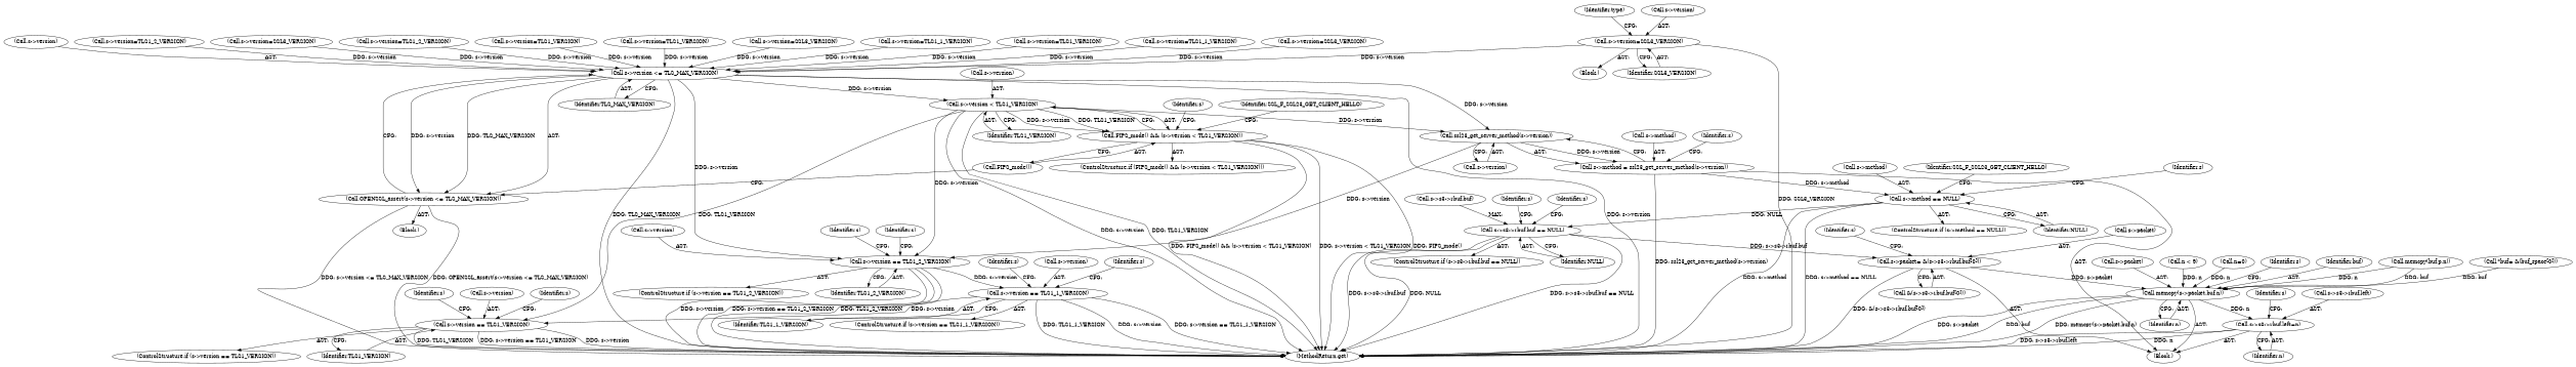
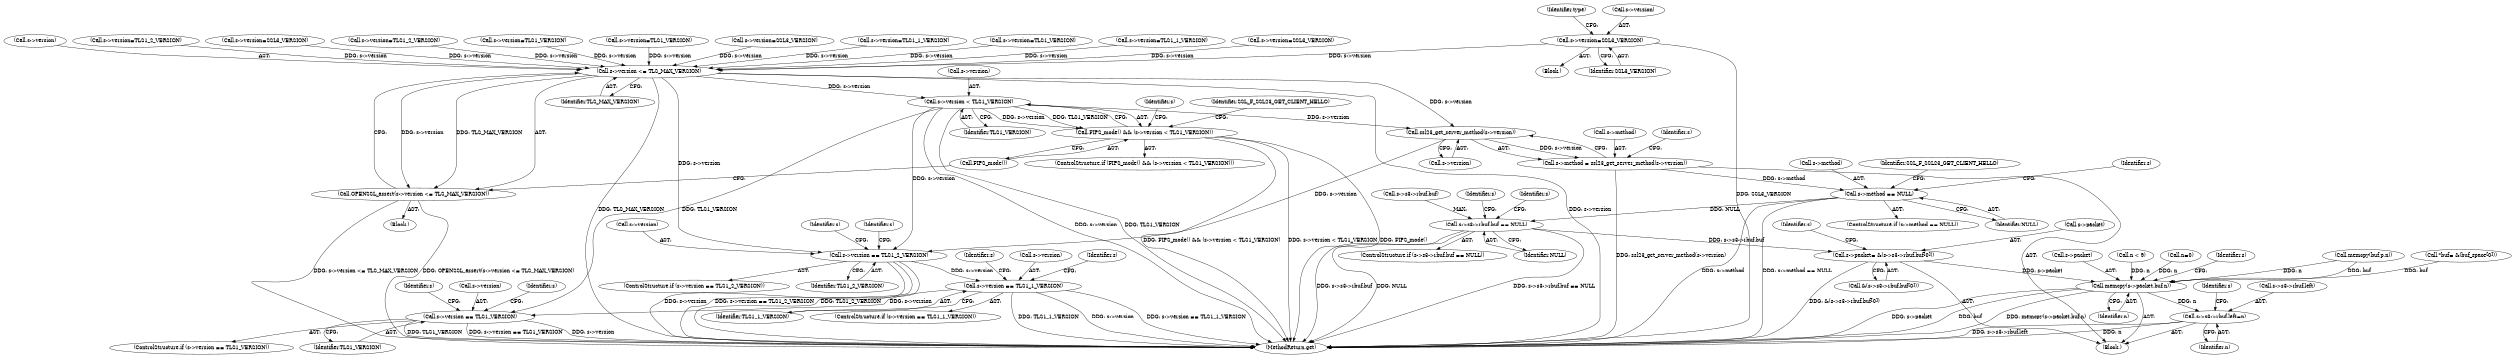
  digraph {
    n1 [label="(Call,s->version=SSL3_VERSION)"]
    n2 [label="(Call,s->version <= TLS_MAX_VERSION)"]
    n3 [label="(Block,)"]
    n4 [label="(MethodReturn,get)"]
    n5 [label="(Identifier,SSL3_VERSION)"]
    n6 [label="(Call,OPENSSL_assert(s->version <= TLS_MAX_VERSION))"]
    n7 [label="(Call,s->version < TLS1_VERSION)"]
    n8 [label="(Call,ssl23_get_server_method(s->version))"]
    n9 [label="(Call,s->version == TLS1_2_VERSION)"]
    n10 [label="(Identifier,TLS_MAX_VERSION)"]
    n11 [label="(Block,)"]
    n12 [label="(Call,FIPS_mode() && (s->version < TLS1_VERSION))"]
    n13 [label="(Call,s->version == TLS1_VERSION)"]
    n14 [label="(Identifier,TLS1_VERSION)"]
    n15 [label="(Call,s->method = ssl23_get_server_method(s->version))"]
    n16 [label="(Call,s->version)"]
    n17 [label="(Call,s->version == TLS1_1_VERSION)"]
    n18 [label="(Identifier,TLS1_2_VERSION)"]
    n19 [label="(ControlStructure,if (s->version == TLS1_2_VERSION))"]
    n20 [label="(ControlStructure,if (FIPS_mode() && (s->version < TLS1_VERSION)))"]
    n21 [label="(Call,FIPS_mode())"]
    n22 [label="(Identifier,TLS1_VERSION)"]
    n23 [label="(ControlStructure,if (s->version == TLS1_VERSION))"]
    n24 [label="(Call,s->method == NULL)"]
    n25 [label="(Block,)"]
    n26 [label="(Call,s->s3->rbuf.buf == NULL)"]
    n27 [label="(ControlStructure,if (s->method == NULL))"]
    n28 [label="(Identifier,NULL)"]
    n29 [label="(Call,s->packet= &(s->s3->rbuf.buf[0]))"]
    n30 [label="(ControlStructure,if (s->s3->rbuf.buf == NULL))"]
    n31 [label="(Identifier,NULL)"]
    n32 [label="(Call,memcpy(s->packet,buf,n))"]
    n33 [label="(Call,&(s->s3->rbuf.buf[0]))"]
    n34 [label="(Call,s->s3->rbuf.left=n)"]
    n35 [label="(Identifier,n)"]
    n36 [label="(Identifier,n)"]
    n37 [label="(ControlStructure,if (s->version == TLS1_1_VERSION))"]
    n38 [label="(Identifier,TLS1_1_VERSION)"]
    n39 [label="(Call,n=0)"]
    n40 [label="(Call,s->version=SSL3_VERSION)"]
    n41 [label="(Call,s->version)"]
    n42 [label="(Call,s->version=TLS1_2_VERSION)"]
    n43 [label="(Call,s->version=SSL3_VERSION)"]
    n44 [label="(Identifier,s)"]
    n45 [label="(Call,s->s3->rbuf.buf)"]
    n46 [label="(Identifier,s)"]
    n47 [label="(Call,s->version=TLS1_2_VERSION)"]
    n48 [label="(Identifier,s)"]
    n49 [label="(Call,s->s3->rbuf.left)"]
-   n50 [label="(Identifier,buf)"]
    n51 [label="(Call,s->version)"]
    n52 [label="(Call,memcpy(buf,p,n))"]
    n53 [label="(Identifier,s)"]
    n54 [label="(Call,s->version=TLS1_VERSION)"]
    n55 [label="(Call,s->version)"]
    n56 [label="(Identifier,s)"]
    n57 [label="(Identifier,SSL_F_SSL23_GET_CLIENT_HELLO)"]
    n58 [label="(Call,s->version=TLS1_VERSION)"]
    n59 [label="(Call,s->version=SSL3_VERSION)"]
    n60 [label="(Call,s->method)"]
    n61 [label="(Call,s->version=TLS1_1_VERSION)"]
    n62 [label="(Identifier,type)"]
    n63 [label="(Identifier,s)"]
    n64 [label="(Call,s->packet)"]
    n65 [label="(Call,*buf= &(buf_space[0]))"]
    n66 [label="(Identifier,s)"]
    n67 [label="(Call,s->version=TLS1_VERSION)"]
    n68 [label="(Call,s->version)"]
    n69 [label="(Identifier,s)"]
    n70 [label="(Identifier,s)"]
    n71 [label="(Call,s->packet)"]
    n72 [label="(Call,s->version=TLS1_1_VERSION)"]
    n73 [label="(Identifier,s)"]
    n74 [label="(Call,s->version)"]
    n75 [label="(Identifier,s)"]
    n76 [label="(Identifier,s)"]
    n77 [label="(Call,s->method)"]
    n78 [label="(Call,s->version)"]
    n79 [label="(Identifier,s)"]
    n80 [label="(Identifier,SSL_F_SSL23_GET_CLIENT_HELLO)"]
    n81 [label="(Identifier,s)"]
    n82 [label="(Call,n < 9)"]
    n1 -> n2 [label="DDG: s->version"]
    n1 -> n3 [label="AST: "]
    n1 -> n4 [label="DDG: SSL3_VERSION"]
    n1 -> n5 [label="CFG: "]
    n2 -> n4 [label="DDG: s->version"]
    n2 -> n4 [label="DDG: TLS_MAX_VERSION"]
    n2 -> n6 [label="AST: "]
    n2 -> n6 [label="DDG: s->version"]
    n2 -> n6 [label="DDG: TLS_MAX_VERSION"]
    n2 -> n7 [label="DDG: s->version"]
    n2 -> n8 [label="DDG: s->version"]
    n2 -> n9 [label="DDG: s->version"]
    n2 -> n10 [label="CFG: "]
    n5 -> n1 [label="AST: "]
    n6 -> n2 [label="CFG: "]
    n6 -> n4 [label="DDG: s->version <= TLS_MAX_VERSION"]
    n6 -> n4 [label="DDG: OPENSSL_assert(s->version <= TLS_MAX_VERSION)"]
    n6 -> n11 [label="AST: "]
    n7 -> n4 [label="DDG: s->version"]
    n7 -> n4 [label="DDG: TLS1_VERSION"]
    n7 -> n8 [label="DDG: s->version"]
    n7 -> n9 [label="DDG: s->version"]
    n7 -> n12 [label="AST: "]
    n7 -> n12 [label="DDG: s->version"]
    n7 -> n12 [label="DDG: TLS1_VERSION"]
    n7 -> n13 [label="DDG: TLS1_VERSION"]
    n7 -> n14 [label="CFG: "]
    n8 -> n9 [label="DDG: s->version"]
    n8 -> n15 [label="AST: "]
    n8 -> n15 [label="DDG: s->version"]
    n8 -> n16 [label="CFG: "]
    n9 -> n4 [label="DDG: s->version"]
    n9 -> n4 [label="DDG: s->version == TLS1_2_VERSION"]
    n9 -> n4 [label="DDG: TLS1_2_VERSION"]
    n9 -> n17 [label="DDG: s->version"]
    n9 -> n18 [label="CFG: "]
    n9 -> n19 [label="AST: "]
    n10 -> n2 [label="AST: "]
    n12 -> n4 [label="DDG: FIPS_mode() && (s->version < TLS1_VERSION)"]
    n12 -> n4 [label="DDG: s->version < TLS1_VERSION"]
    n12 -> n4 [label="DDG: FIPS_mode()"]
    n12 -> n7 [label="CFG: "]
    n12 -> n20 [label="AST: "]
    n12 -> n21 [label="CFG: "]
    n13 -> n4 [label="DDG: s->version"]
    n13 -> n4 [label="DDG: TLS1_VERSION"]
    n13 -> n4 [label="DDG: s->version == TLS1_VERSION"]
    n13 -> n22 [label="CFG: "]
    n13 -> n23 [label="AST: "]
    n14 -> n7 [label="AST: "]
    n15 -> n4 [label="DDG: ssl23_get_server_method(s->version)"]
    n15 -> n8 [label="CFG: "]
    n15 -> n24 [label="DDG: s->method"]
    n15 -> n25 [label="AST: "]
    n16 -> n8 [label="AST: "]
    n17 -> n4 [label="DDG: TLS1_1_VERSION"]
    n17 -> n4 [label="DDG: s->version"]
    n17 -> n4 [label="DDG: s->version == TLS1_1_VERSION"]
    n17 -> n13 [label="DDG: s->version"]
    n17 -> n37 [label="AST: "]
    n17 -> n38 [label="CFG: "]
    n18 -> n9 [label="AST: "]
    n21 -> n6 [label="CFG: "]
    n21 -> n12 [label="AST: "]
    n22 -> n13 [label="AST: "]
    n24 -> n4 [label="DDG: s->method"]
    n24 -> n4 [label="DDG: s->method == NULL"]
    n24 -> n26 [label="DDG: NULL"]
    n24 -> n27 [label="AST: "]
    n24 -> n28 [label="CFG: "]
    n26 -> n4 [label="DDG: NULL"]
    n26 -> n4 [label="DDG: s->s3->rbuf.buf == NULL"]
    n26 -> n4 [label="DDG: s->s3->rbuf.buf"]
    n26 -> n29 [label="DDG: s->s3->rbuf.buf"]
    n26 -> n30 [label="AST: "]
    n26 -> n31 [label="CFG: "]
    n28 -> n24 [label="AST: "]
    n29 -> n4 [label="DDG: &(s->s3->rbuf.buf[0])"]
    n29 -> n25 [label="AST: "]
    n29 -> n32 [label="DDG: s->packet"]
    n29 -> n33 [label="CFG: "]
    n31 -> n26 [label="AST: "]
    n32 -> n4 [label="DDG: s->packet"]
    n32 -> n4 [label="DDG: buf"]
    n32 -> n4 [label="DDG: memcpy(s->packet,buf,n)"]
    n32 -> n25 [label="AST: "]
    n32 -> n34 [label="DDG: n"]
    n32 -> n35 [label="CFG: "]
    n33 -> n29 [label="AST: "]
    n34 -> n4 [label="DDG: s->s3->rbuf.left"]
    n34 -> n4 [label="DDG: n"]
    n34 -> n25 [label="AST: "]
    n34 -> n36 [label="CFG: "]
    n35 -> n32 [label="AST: "]
    n36 -> n34 [label="AST: "]
    n38 -> n17 [label="AST: "]
    n39 -> n32 [label="DDG: n"]
    n40 -> n2 [label="DDG: s->version"]
    n41 -> n2 [label="AST: "]
    n42 -> n2 [label="DDG: s->version"]
    n43 -> n2 [label="DDG: s->version"]
    n44 -> n34 [label="CFG: "]
    n45 -> n26 [label="MAX: "]
    n46 -> n15 [label="CFG: "]
    n47 -> n2 [label="DDG: s->version"]
    n48 -> n32 [label="CFG: "]
    n49 -> n34 [label="AST: "]
-   n50 -> n32 [label="AST: "]
    n51 -> n13 [label="AST: "]
    n52 -> n32 [label="DDG: buf"]
    n52 -> n32 [label="DDG: n"]
    n53 -> n29 [label="CFG: "]
    n54 -> n2 [label="DDG: s->version"]
    n55 -> n9 [label="AST: "]
    n56 -> n13 [label="CFG: "]
    n57 -> n24 [label="CFG: "]
    n58 -> n2 [label="DDG: s->version"]
    n59 -> n2 [label="DDG: s->version"]
    n60 -> n15 [label="AST: "]
    n61 -> n2 [label="DDG: s->version"]
    n62 -> n1 [label="CFG: "]
    n63 -> n24 [label="CFG: "]
    n64 -> n29 [label="AST: "]
    n65 -> n32 [label="DDG: buf"]
    n66 -> n9 [label="CFG: "]
    n67 -> n2 [label="DDG: s->version"]
    n68 -> n1 [label="AST: "]
    n69 -> n17 [label="CFG: "]
    n70 -> n26 [label="CFG: "]
    n71 -> n32 [label="AST: "]
    n72 -> n2 [label="DDG: s->version"]
    n73 -> n26 [label="CFG: "]
    n74 -> n17 [label="AST: "]
    n75 -> n13 [label="CFG: "]
    n76 -> n17 [label="CFG: "]
    n77 -> n24 [label="AST: "]
    n78 -> n7 [label="AST: "]
    n79 -> n9 [label="CFG: "]
    n80 -> n12 [label="CFG: "]
    n81 -> n12 [label="CFG: "]
    n82 -> n32 [label="DDG: n"]
  }
